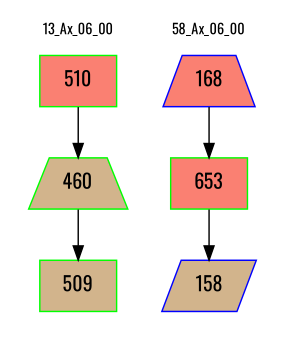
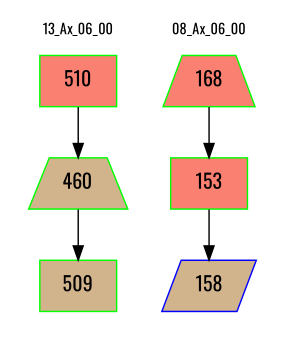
  digraph {
    fontname=Oswald
    node [color=green fillcolor=salmon fontname=Oswald shape=box style=filled]
    edge [color=black fontname=Oswald]
    n1 [label=510]
    n2 [fillcolor=tan label=460 shape=trapezium]
    n3 [fillcolor=tan label=509]
-   n4 [color=blue label=168 shape=trapezium]
-   n5 [label=653]
+   n4 [label=168 shape=trapezium]
+   n5 [label=153]
    n6 [color=blue fillcolor=tan label=158 shape=parallelogram]
    subgraph cluster_1 {
      color=white
      fontsize=10
      label="13_Ax_06_00"
      n1
      n2
      n3
    }
    subgraph cluster_2 {
      color=white
      fontsize=10
-     label="58_Ax_06_00"
+     label="08_Ax_06_00"
      n4
      n5
      n6
    }
    n1 -> n2
    n2 -> n3
    n4 -> n5
    n5 -> n6
  }
